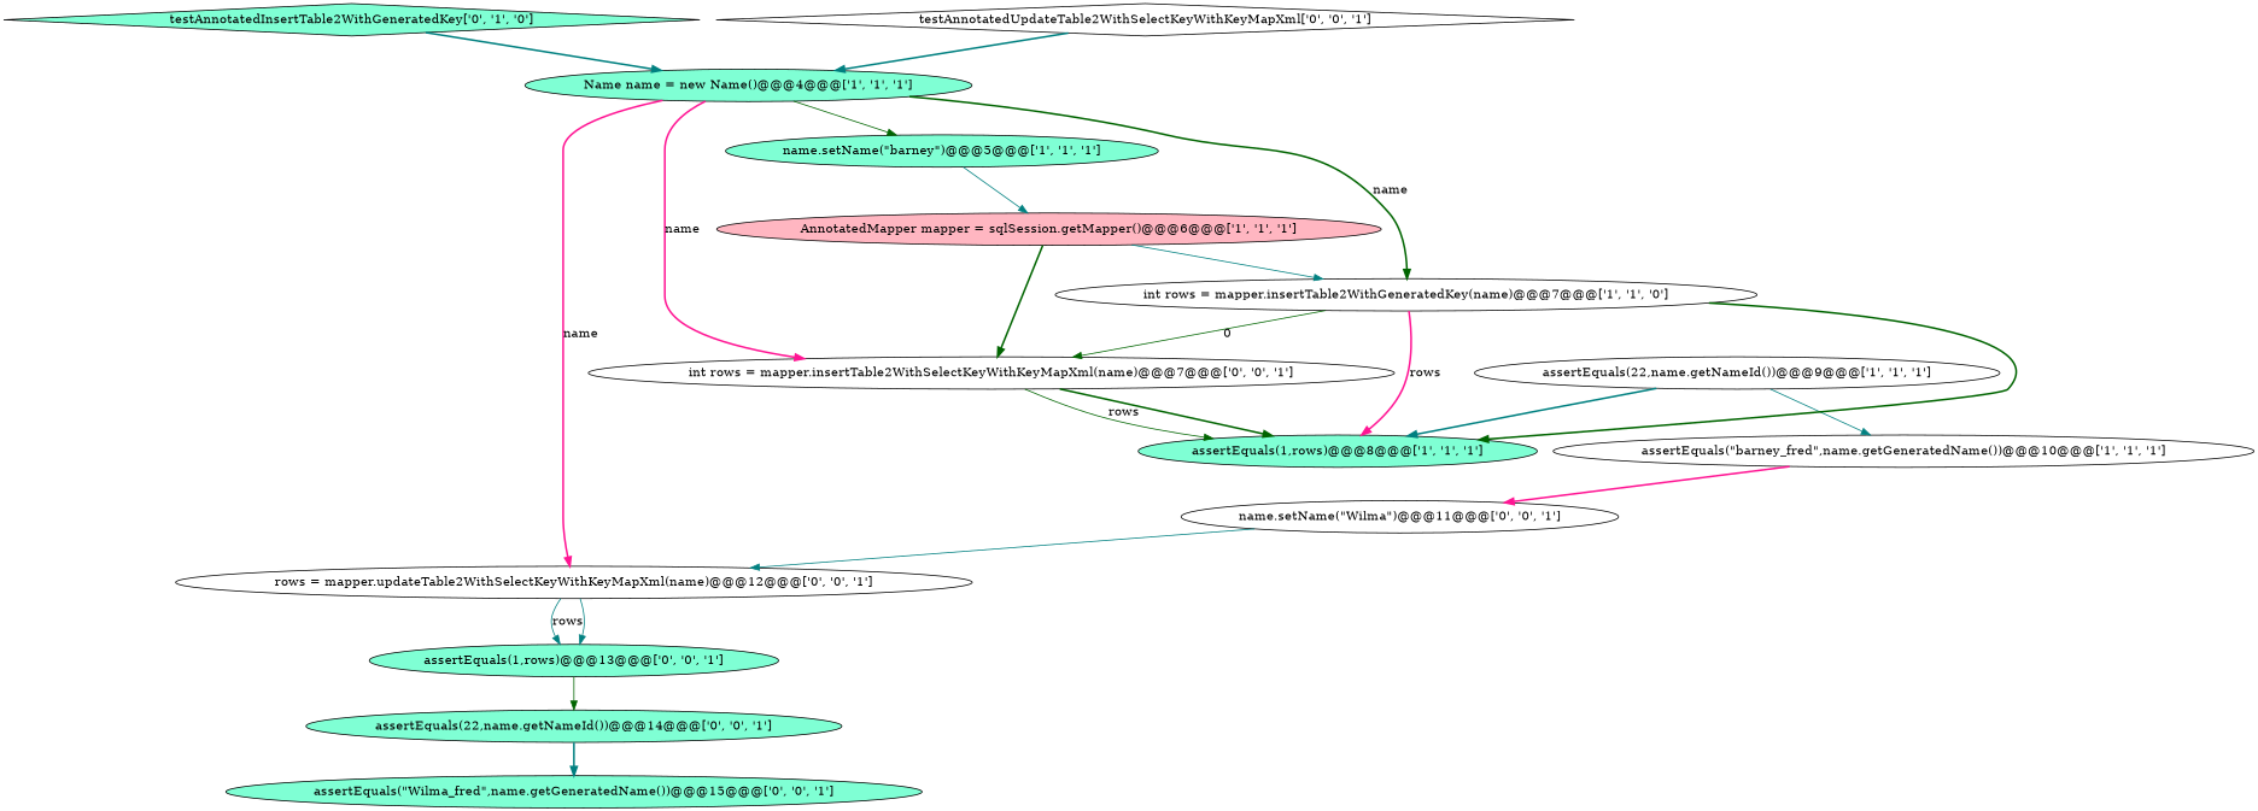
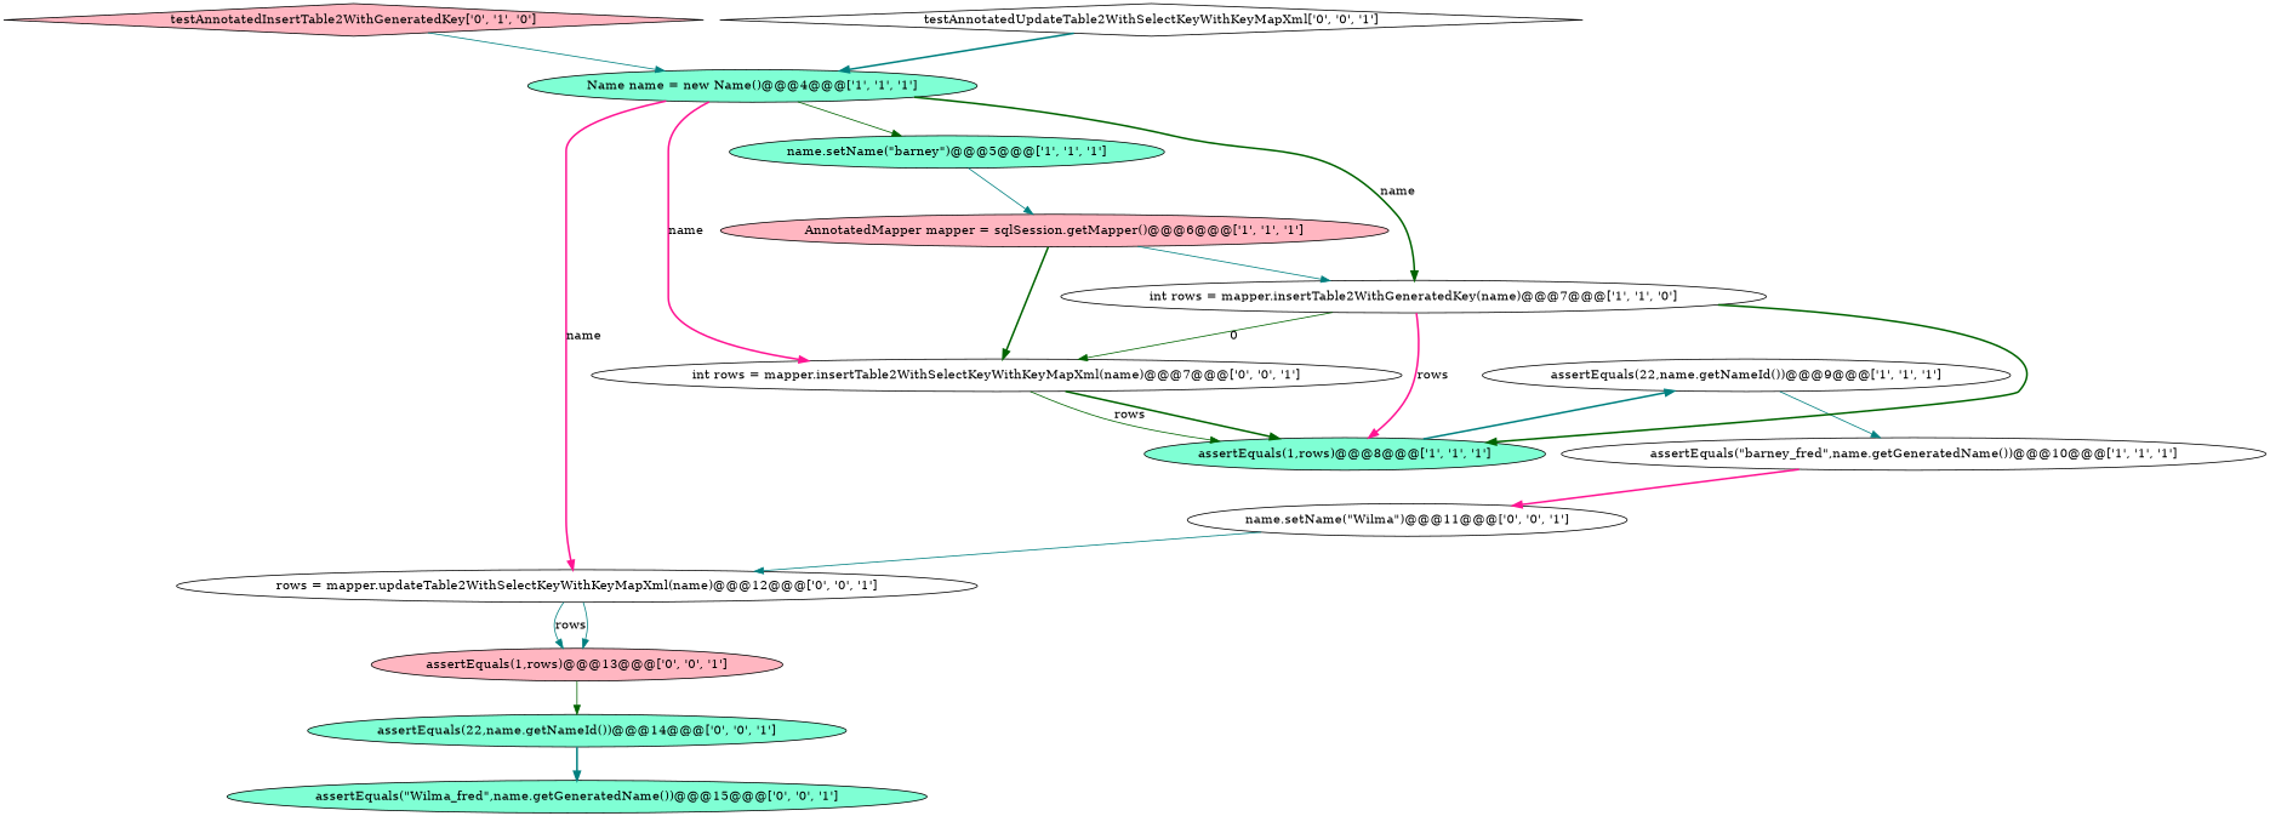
  digraph {
    node [fillcolor=white shape=ellipse style=filled]
    edge [color=teal style=solid]
    n1 [label="assertEquals(22,name.getNameId())@@@9@@@['1', '1', '1']"]
    n2 [label="assertEquals(\"barney_fred\",name.getGeneratedName())@@@10@@@['1', '1', '1']"]
    n3 [label="name.setName(\"Wilma\")@@@11@@@['0', '0', '1']"]
    n4 [label="rows = mapper.updateTable2WithSelectKeyWithKeyMapXml(name)@@@12@@@['0', '0', '1']"]
    n5 [fillcolor=lightpink label="AnnotatedMapper mapper = sqlSession.getMapper()@@@6@@@['1', '1', '1']"]
    n6 [label="int rows = mapper.insertTable2WithGeneratedKey(name)@@@7@@@['1', '1', '0']"]
    n7 [label="int rows = mapper.insertTable2WithSelectKeyWithKeyMapXml(name)@@@7@@@['0', '0', '1']"]
    n8 [fillcolor=aquamarine label="assertEquals(1,rows)@@@8@@@['1', '1', '1']"]
    n9 [fillcolor=aquamarine label="name.setName(\"barney\")@@@5@@@['1', '1', '1']"]
-   n10 [fillcolor=aquamarine label="testAnnotatedInsertTable2WithGeneratedKey['0', '1', '0']" shape=diamond]
+   n10 [fillcolor=lightpink label="testAnnotatedInsertTable2WithGeneratedKey['0', '1', '0']" shape=diamond]
    n11 [fillcolor=aquamarine label="Name name = new Name()@@@4@@@['1', '1', '1']"]
    n12 [label="testAnnotatedUpdateTable2WithSelectKeyWithKeyMapXml['0', '0', '1']" shape=diamond]
-   n13 [fillcolor=aquamarine label="assertEquals(1,rows)@@@13@@@['0', '0', '1']"]
+   n13 [fillcolor=lightpink label="assertEquals(1,rows)@@@13@@@['0', '0', '1']"]
    n14 [fillcolor=aquamarine label="assertEquals(\"Wilma_fred\",name.getGeneratedName())@@@15@@@['0', '0', '1']"]
    n15 [fillcolor=aquamarine label="assertEquals(22,name.getNameId())@@@14@@@['0', '0', '1']"]
    n1 -> n2
    n2 -> n3 [color=deeppink style=bold]
    n3 -> n4
    n4 -> n13 [label=rows]
    n4 -> n13
    n5 -> n6
    n5 -> n7 [color=darkgreen style=bold]
    n6 -> n7 [color=darkgreen label=0]
    n6 -> n8 [color=darkgreen style=bold]
    n6 -> n8 [color=deeppink label=rows style=bold]
    n7 -> n8 [color=darkgreen style=bold]
    n7 -> n8 [color=darkgreen label=rows]
-   n1 -> n8 [style=bold]
+   n8 -> n1 [style=bold]
    n9 -> n5
-   n10 -> n11 [style=bold]
+   n10 -> n11
    n11 -> n4 [color=deeppink label=name style=bold]
    n11 -> n6 [color=darkgreen label=name style=bold]
    n11 -> n7 [color=deeppink label=name style=bold]
    n11 -> n9 [color=darkgreen]
    n12 -> n11 [style=bold]
    n13 -> n15 [color=darkgreen]
    n15 -> n14 [style=bold]
  }
